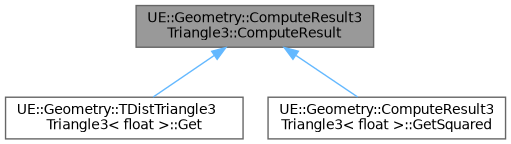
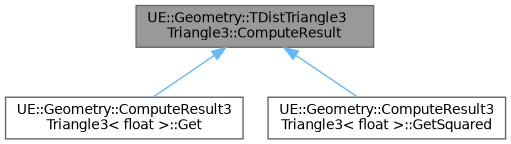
  digraph {
    rankdir=TB
    node [color=grey40 fillcolor=white fontname=Helvetica fontsize=10 shape=box style=filled]
    edge [color=steelblue1 dir=back fontname=Helvetica fontsize=10 labelfontname=Helvetica labelfontsize=10 style=solid]
-   n1 [color=gray40 fillcolor=grey60 fontcolor=black height=0.2 label="UE::Geometry::ComputeResult3\lTriangle3::ComputeResult" width=0.4]
-   n2 [height=0.2 label="UE::Geometry::TDistTriangle3\lTriangle3\< float \>::Get" width=0.4]
+   n1 [color=gray40 fillcolor=grey60 fontcolor=black height=0.2 label="UE::Geometry::TDistTriangle3\lTriangle3::ComputeResult" width=0.4]
+   n2 [height=0.2 label="UE::Geometry::ComputeResult3\lTriangle3\< float \>::Get" width=0.4]
    n3 [height=0.2 label="UE::Geometry::ComputeResult3\lTriangle3\< float \>::GetSquared" width=0.4]
    n1 -> n2
    n1 -> n3
  }
